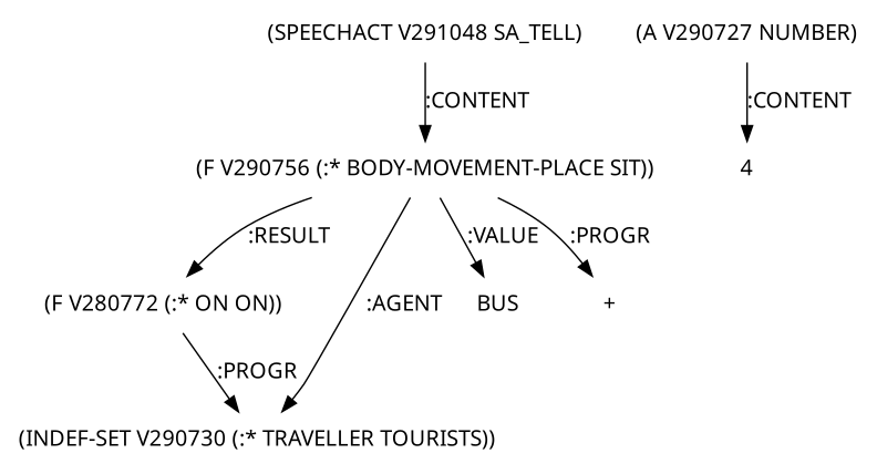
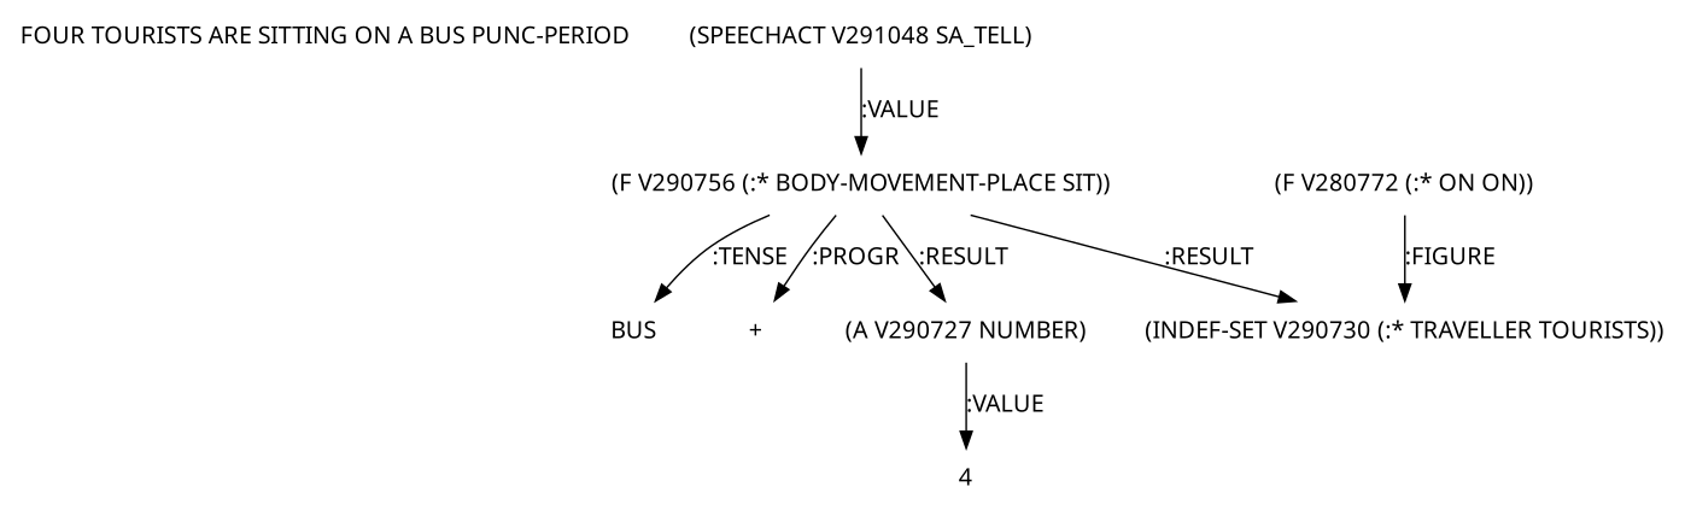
  digraph {
    fontname="Noto Sans"
    node [fontname="Noto Sans" shape=none]
    edge [fontname="Noto Sans"]
+   "FOUR TOURISTS ARE SITTING ON A BUS PUNC-PERIOD"
    n2 [label="(SPEECHACT V291048 SA_TELL)"]
    n3 [label="(F V290756 (:* BODY-MOVEMENT-PLACE SIT))"]
    n4 [label="(F V280772 (:* ON ON))"]
    n5 [label="(INDEF-SET V290730 (:* TRAVELLER TOURISTS))"]
    n6 [label=BUS]
    n7 [label="+"]
    n8 [label="(A V290727 NUMBER)"]
    n9 [label=4]
-   n2 -> n3 [label=":CONTENT"]
-   n3 -> n4 [label=":RESULT"]
-   n3 -> n5 [label=":AGENT"]
-   n3 -> n6 [label=":VALUE"]
+   n2 -> n3 [label=":VALUE"]
+   n3 -> n8 [label=":RESULT"]
+   n3 -> n5 [label=":RESULT"]
+   n3 -> n6 [label=":TENSE"]
    n3 -> n7 [label=":PROGR"]
-   n4 -> n5 [label=":PROGR"]
-   n8 -> n9 [label=":CONTENT"]
+   n4 -> n5 [label=":FIGURE"]
+   n8 -> n9 [label=":VALUE"]
  }
